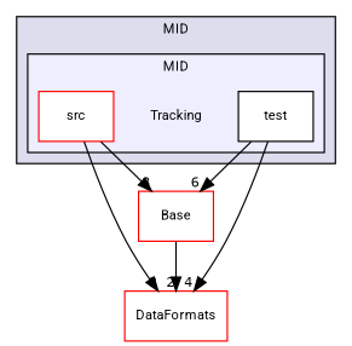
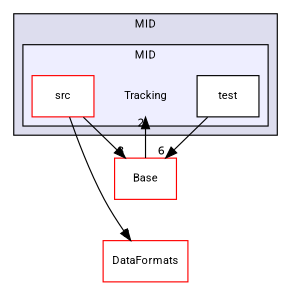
  digraph {
    compound=true
    fontname=Roboto
    node [color=red fontname=Roboto fontsize=10 shape=box]
    edge [fontname=Roboto headlabel=3 labeldistance=1.5 labelfontname=Helvetica labelfontsize=10]
    n1 [label=Tracking shape=plaintext]
    n2 [fillcolor=white label=src style=filled]
    n3 [color=black fillcolor=white label=test style=filled]
    n4 [label=Base]
    n5 [label=DataFormats]
    subgraph cluster_1 {
      bgcolor="#ddddee"
      fontsize=10
      label=MID
      pencolor=black
      subgraph cluster_2 {
        bgcolor="#eeeeff"
        fontsize=10
        label=MID
        pencolor=black
        n1
        n2
        n3
      }
    }
    n2 -> n4
    n2 -> n5
    n3 -> n4 [headlabel=6]
-   n3 -> n5 [headlabel=4]
-   n4 -> n5 [headlabel=2]
+   n4 -> n1 [headlabel=2]
  }
